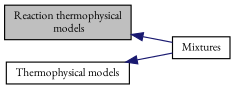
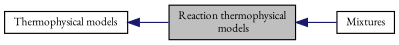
  digraph {
    fontname="EB Garamond"
    rankdir=LR
    node [color=black fontname="EB Garamond" fontsize=10 shape=record]
    edge [color=midnightblue dir=back fontname="EB Garamond" fontsize=10 labelfontname=Helvetica labelfontsize=10 shape=plaintext style=solid]
    n1 [height=0.2 label=Mixtures width=0.4]
    n2 [fillcolor=grey75 fontcolor=black height=0.2 label="Reaction thermophysical\l models" style=filled width=0.4]
    n3 [height=0.2 label="Thermophysical models" width=0.4]
    n2 -> n1
-   n3 -> n1
+   n3 -> n2
  }
